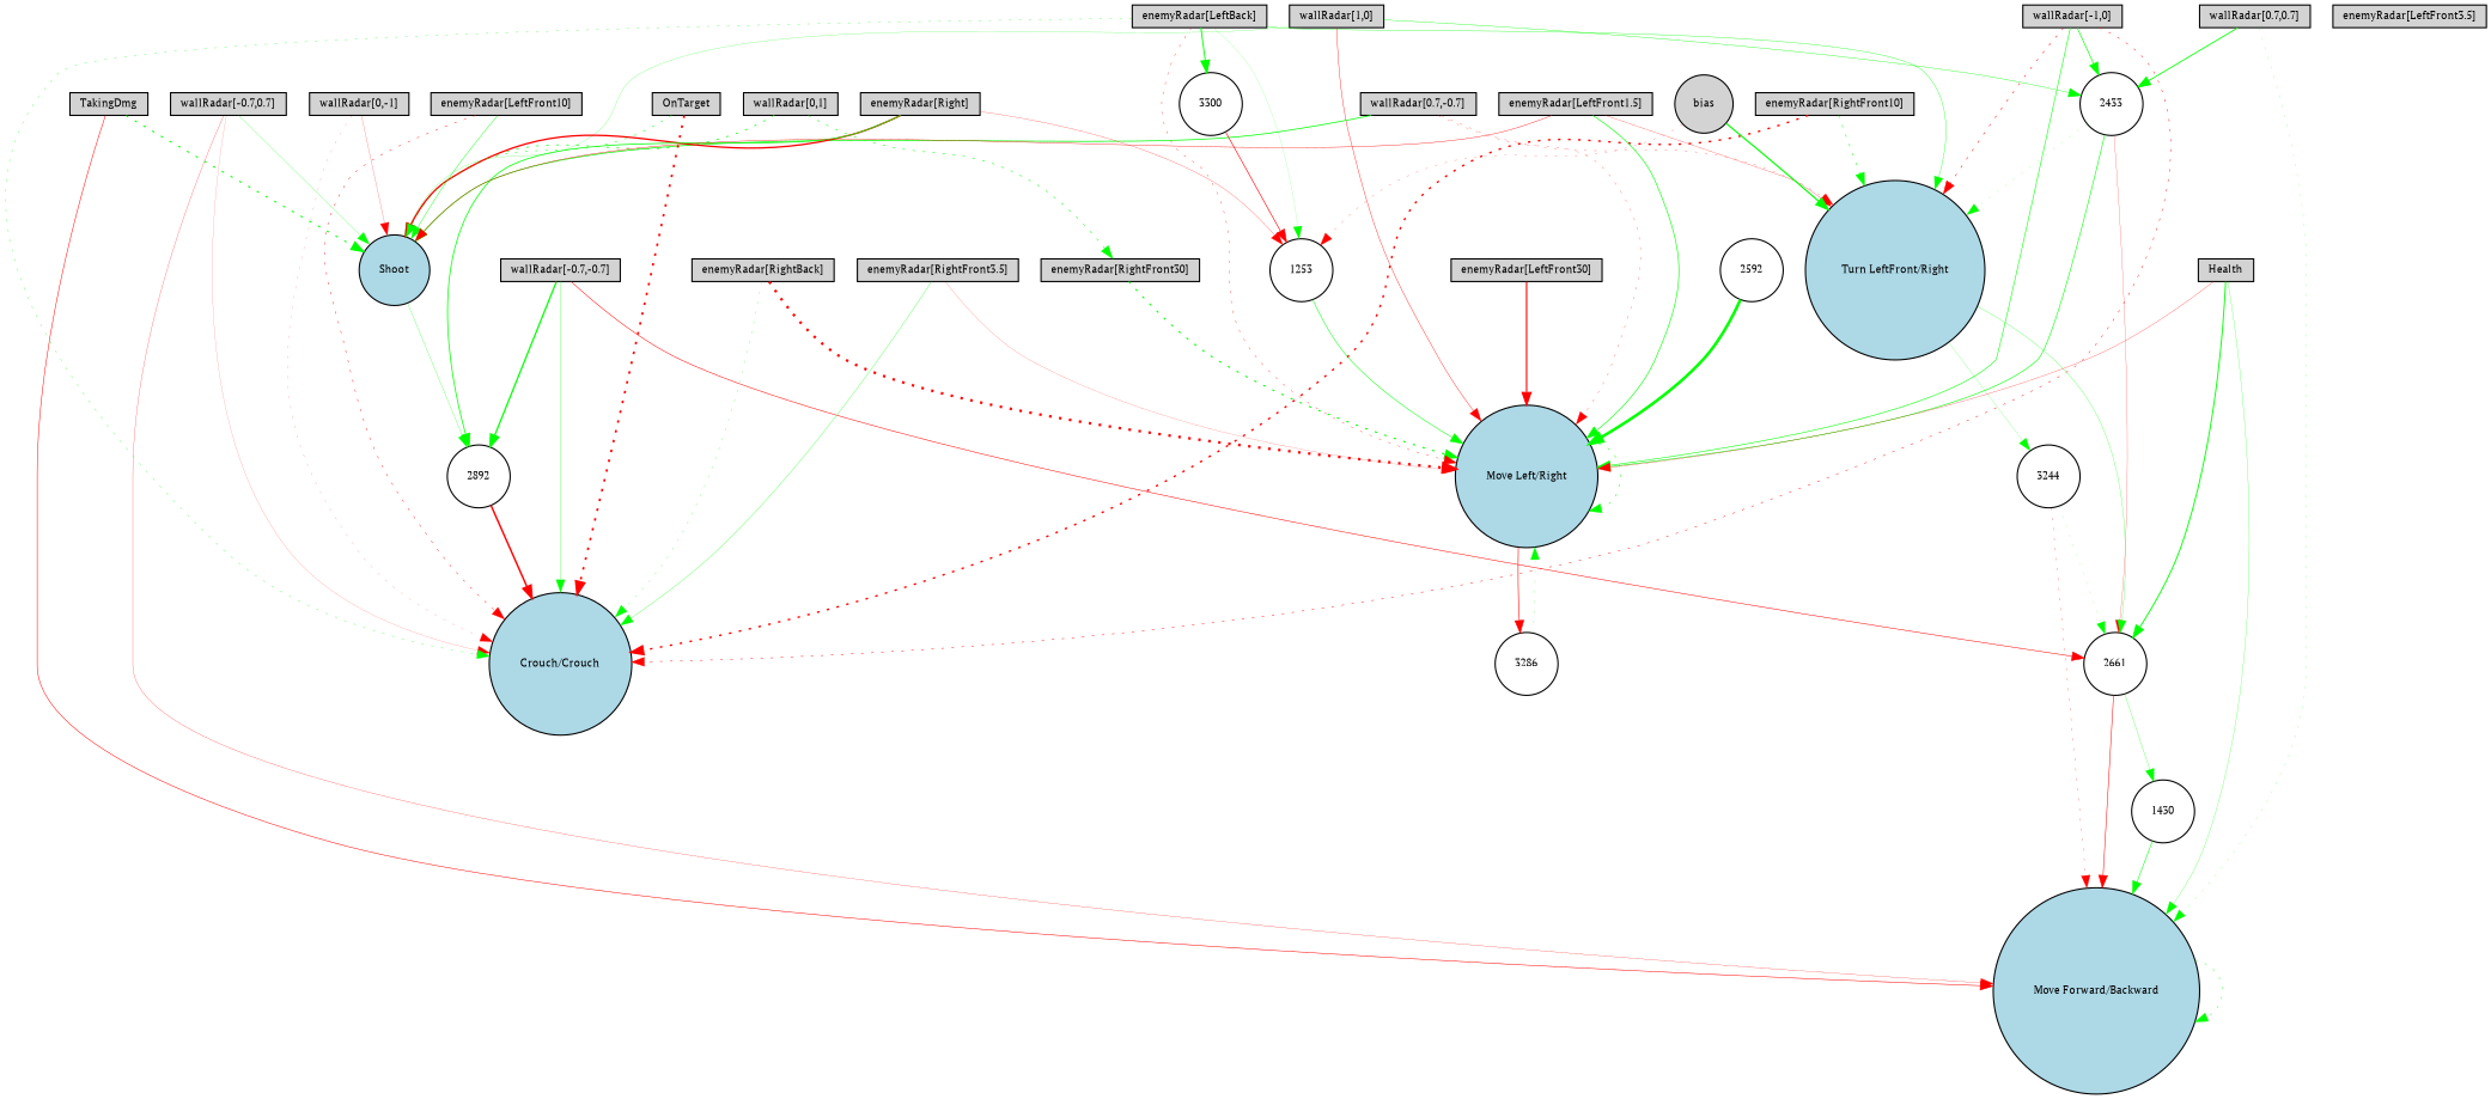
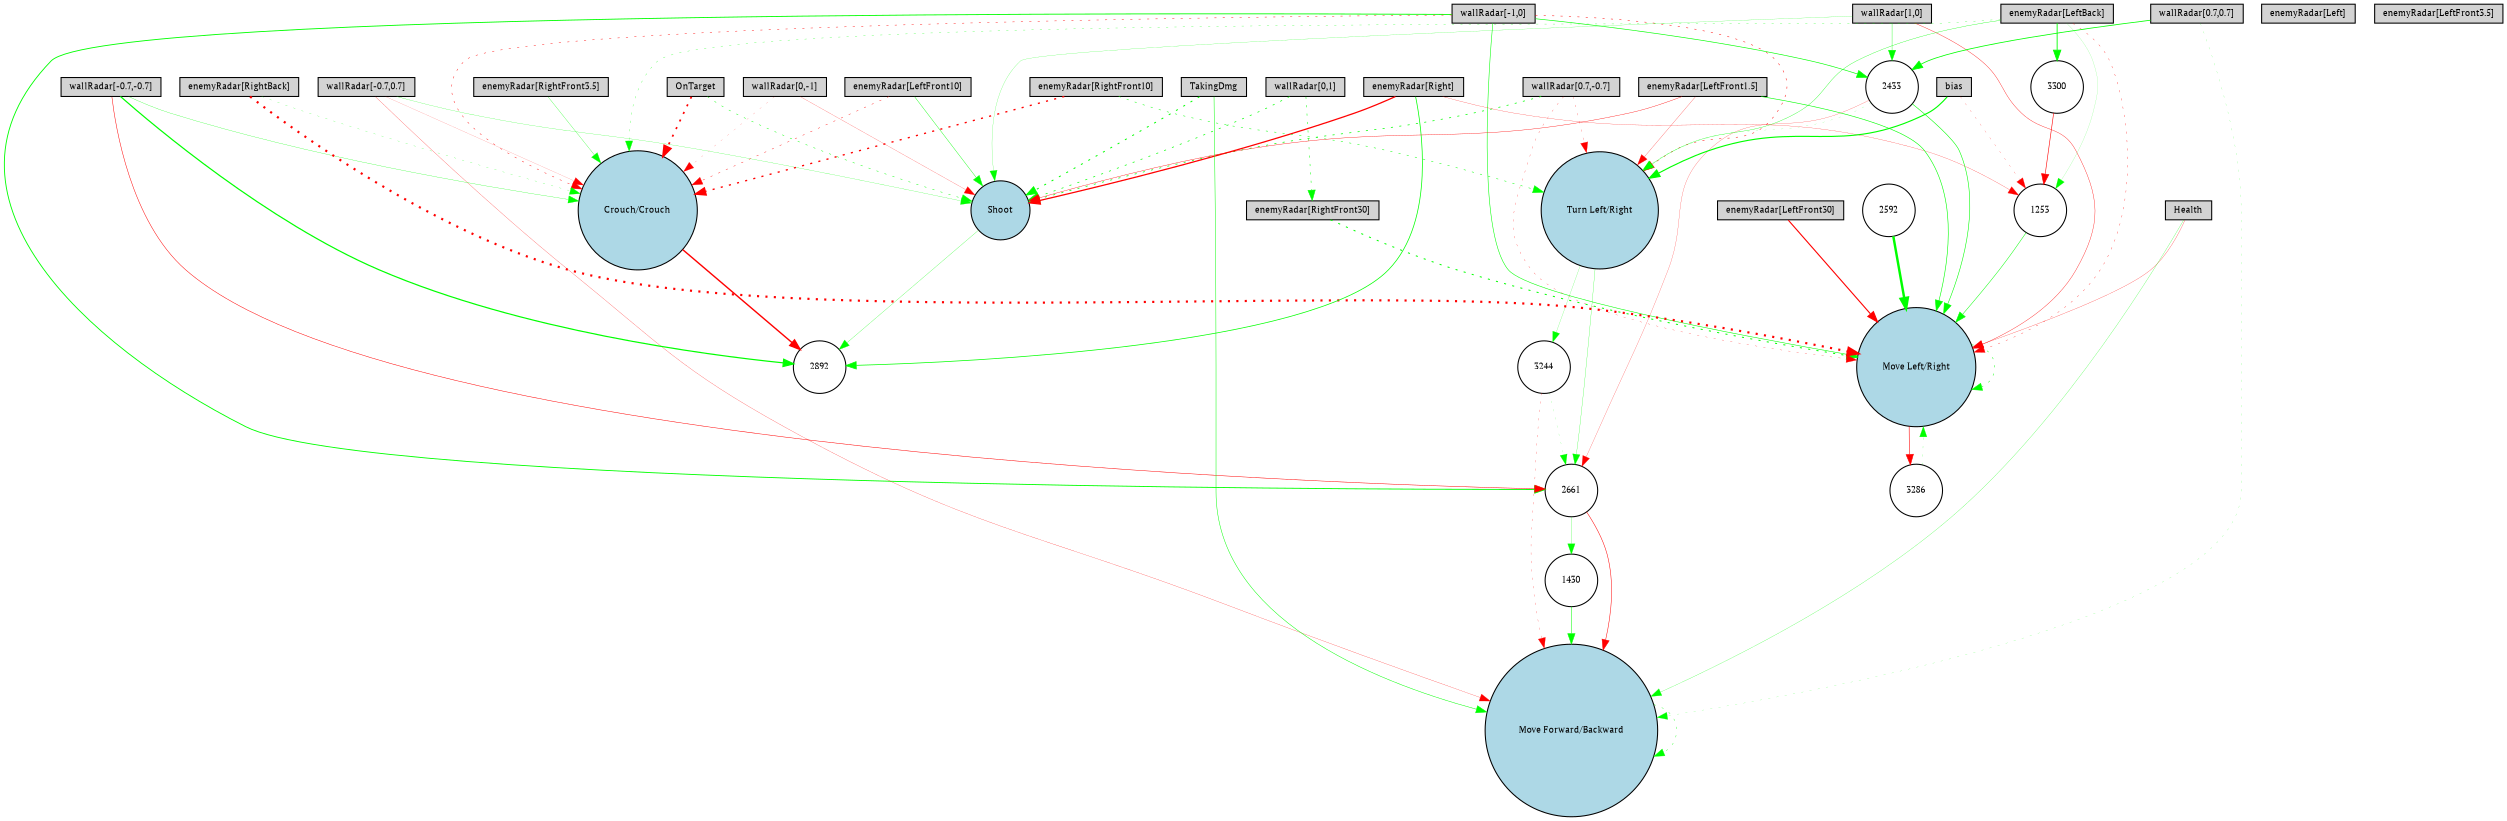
  digraph {
    fontname="PT Serif"
    node [fillcolor=lightgray fontname="PT Serif" fontsize=9 shape=box style=filled]
    edge [color=green fontname="PT Serif" style=solid]
    "wallRadar[1,0]" [height=0.2 width=0.2]
    Shoot [fillcolor=lightblue height=0.2 shape=circle width=0.2]
    "Move Left/Right" [fillcolor=lightblue height=0.2 shape=circle width=0.2]
    2433 [fillcolor=white height=0.2 shape=circle width=0.2]
    2892 [fillcolor=white height=0.2 shape=circle width=0.2]
    3286 [fillcolor=white height=0.2 shape=circle width=0.2]
-   "Turn Left/Right" [fillcolor=lightblue height=0.2 shape=circle width=0.2 label="Turn LeftFront/Right"]
+   "Turn Left/Right" [fillcolor=lightblue height=0.2 shape=circle width=0.2]
    2661 [fillcolor=white height=0.2 shape=circle width=0.2]
    "wallRadar[0,1]" [height=0.2 width=0.2]
    "enemyRadar[RightFront30]" [height=0.2 width=0.2]
    3244 [fillcolor=white height=0.2 shape=circle width=0.2]
    "wallRadar[-1,0]" [height=0.2 width=0.2]
    n13 [fillcolor=lightblue height=0.2 label="Crouch/Crouch" shape=circle width=0.2]
    "wallRadar[0,-1]" [height=0.2 width=0.2]
    "wallRadar[0.7,0.7]" [height=0.2 width=0.2]
    "Move Forward/Backward" [fillcolor=lightblue height=0.2 shape=circle width=0.2]
    "wallRadar[-0.7,0.7]" [height=0.2 width=0.2]
    "wallRadar[-0.7,-0.7]" [height=0.2 width=0.2]
    1430 [fillcolor=white height=0.2 shape=circle width=0.2]
    "wallRadar[0.7,-0.7]" [height=0.2 width=0.2]
    "enemyRadar[RightBack]" [height=0.2 width=0.2]
    "enemyRadar[LeftBack]" [height=0.2 width=0.2]
    1253 [fillcolor=white height=0.2 shape=circle width=0.2]
    3300 [fillcolor=white height=0.2 shape=circle width=0.2]
    "enemyRadar[Right]" [height=0.2 width=0.2]
+   "enemyRadar[Left]" [height=0.2 width=0.2]
    "enemyRadar[LeftFront30]" [height=0.2 width=0.2]
    "enemyRadar[RightFront10]" [height=0.2 width=0.2]
    "enemyRadar[LeftFront10]" [height=0.2 width=0.2]
    "enemyRadar[RightFront3.5]" [height=0.2 width=0.2]
    "enemyRadar[LeftFront3.5]" [height=0.2 width=0.2]
    "enemyRadar[LeftFront1.5]" [height=0.2 width=0.2]
    OnTarget [height=0.2 width=0.2]
    Health [height=0.2 width=0.2]
    TakingDmg [height=0.2 width=0.2]
-   bias [height=0.2 shape=circle width=0.2]
+   bias [height=0.2 width=0.2]
    2592 [fillcolor=white height=0.2 shape=circle width=0.2]
    "wallRadar[1,0]" -> Shoot [penwidth=0.17580802167692866]
    "wallRadar[1,0]" -> "Move Left/Right" [color=red penwidth=0.3364863797962526]
    "wallRadar[1,0]" -> 2433 [penwidth=0.3308600338798285]
    Shoot -> 2892 [penwidth=0.22421457664362482]
    "Move Left/Right" -> "Move Left/Right" [penwidth=0.43081819929484255 style=dotted]
    "Move Left/Right" -> 3286 [color=red penwidth=0.5274685516007787]
    2433 -> "Move Left/Right" [penwidth=0.5331933579521169]
    2433 -> "Turn Left/Right" [penwidth=0.12235114565071328 style=dotted]
    2433 -> 2661 [color=red penwidth=0.18680506424223658]
-   2892 -> n13 [color=red penwidth=1.3348302294811634]
+   n13 -> 2892 [color=red penwidth=1.3348302294811634]
    3286 -> "Move Left/Right" [penwidth=0.16582079559417007 style=dotted]
    "Turn Left/Right" -> 2661 [penwidth=0.23147551872003477]
    "Turn Left/Right" -> 3244 [penwidth=0.16210990496333083]
    2661 -> "Move Forward/Backward" [color=red penwidth=0.47171679472134675]
    2661 -> 1430 [penwidth=0.23215406907768266]
    "wallRadar[0,1]" -> Shoot [penwidth=0.6479040875381805 style=dotted]
    "wallRadar[0,1]" -> "enemyRadar[RightFront30]" [penwidth=0.47101407252324656 style=dotted]
    "enemyRadar[RightFront30]" -> "Move Left/Right" [penwidth=0.9477678025036432 style=dotted]
    3244 -> 2661 [penwidth=0.11928172664884854 style=dotted]
    3244 -> "Move Forward/Backward" [color=red penwidth=0.207310827077763 style=dotted]
    "wallRadar[-1,0]" -> "Move Left/Right" [penwidth=0.512651308451648]
    "wallRadar[-1,0]" -> 2433 [penwidth=0.5997179176109148]
    "wallRadar[-1,0]" -> "Turn Left/Right" [color=red penwidth=0.46390484274047905 style=dotted]
    "wallRadar[-1,0]" -> n13 [color=red penwidth=0.40063865766751017 style=dotted]
    "wallRadar[0,-1]" -> Shoot [color=red penwidth=0.1747351934546526]
    "wallRadar[0,-1]" -> n13 [color=red penwidth=0.1213291510843607 style=dotted]
    "wallRadar[0.7,0.7]" -> 2433 [penwidth=0.7505348397894246]
    "wallRadar[0.7,0.7]" -> "Move Forward/Backward" [penwidth=0.1379253585219882 style=dotted]
    "Move Forward/Backward" -> "Move Forward/Backward" [penwidth=0.32698750618017197 style=dotted]
    "wallRadar[-0.7,0.7]" -> Shoot [penwidth=0.19475597098857272]
    "wallRadar[-0.7,0.7]" -> n13 [color=red penwidth=0.11528714404430036]
    "wallRadar[-0.7,0.7]" -> "Move Forward/Backward" [color=red penwidth=0.21067914617724126]
    "wallRadar[-0.7,-0.7]" -> 2892 [penwidth=1.144246591995849]
    "wallRadar[-0.7,-0.7]" -> 2661 [color=red penwidth=0.45978365558187173]
    "wallRadar[-0.7,-0.7]" -> n13 [penwidth=0.2517952098119468]
    1430 -> "Move Forward/Backward" [penwidth=0.4803730017761141]
-   "wallRadar[0.7,-0.7]" -> Shoot [penwidth=0.6799262267847499]
+   "wallRadar[0.7,-0.7]" -> Shoot [penwidth=0.6799262267847499 style=dotted]
    "wallRadar[0.7,-0.7]" -> "Move Left/Right" [color=red penwidth=0.2163585508600453 style=dotted]
    "wallRadar[0.7,-0.7]" -> "Turn Left/Right" [color=red penwidth=0.20463574077282654 style=dotted]
    "enemyRadar[RightBack]" -> "Move Left/Right" [color=red penwidth=2.0898663173494176 style=dotted]
    "enemyRadar[RightBack]" -> n13 [penwidth=0.1959696685404454 style=dotted]
    "enemyRadar[LeftBack]" -> "Move Left/Right" [color=red penwidth=0.28484697375602297 style=dotted]
    "enemyRadar[LeftBack]" -> "Turn Left/Right" [penwidth=0.31358562755140423]
    "enemyRadar[LeftBack]" -> n13 [penwidth=0.25276567011266116 style=dotted]
    "enemyRadar[LeftBack]" -> 1253 [penwidth=0.11441165656710794]
    "enemyRadar[LeftBack]" -> 3300 [penwidth=0.83359670887801]
    1253 -> "Move Left/Right" [penwidth=0.45234433663299334]
    3300 -> 1253 [color=red penwidth=0.5580728500651009]
    "enemyRadar[Right]" -> Shoot [color=red penwidth=1.197440304461878]
    "enemyRadar[Right]" -> 2892 [penwidth=0.69486830740449]
    "enemyRadar[Right]" -> 1253 [color=red penwidth=0.20440419404666843]
    "enemyRadar[LeftFront30]" -> "Move Left/Right" [color=red penwidth=1.0509430365748897]
    "enemyRadar[RightFront10]" -> "Turn Left/Right" [penwidth=0.4617959782976254 style=dotted]
    "enemyRadar[RightFront10]" -> n13 [color=red penwidth=1.2990204802224274 style=dotted]
    "enemyRadar[LeftFront10]" -> Shoot [penwidth=0.3697898618271487]
    "enemyRadar[LeftFront10]" -> n13 [color=red penwidth=0.36500679374237144 style=dotted]
-   "enemyRadar[RightFront3.5]" -> "Move Left/Right" [color=red penwidth=0.13334420526598928]
    "enemyRadar[RightFront3.5]" -> n13 [penwidth=0.2546178752856785]
    "enemyRadar[LeftFront1.5]" -> Shoot [color=red penwidth=0.34452855393366744]
    "enemyRadar[LeftFront1.5]" -> "Move Left/Right" [penwidth=0.5581077617771747]
    "enemyRadar[LeftFront1.5]" -> "Turn Left/Right" [color=red penwidth=0.21561882200157517]
    OnTarget -> Shoot [penwidth=0.4328400723660738 style=dotted]
    OnTarget -> n13 [color=red penwidth=1.6069624246563639 style=dotted]
    Health -> "Move Left/Right" [color=red penwidth=0.22375774327957276]
-   Health -> 2661 [penwidth=0.8416981808071707]
+   "wallRadar[-1,0]" -> 2661 [penwidth=0.8416981808071707]
    Health -> "Move Forward/Backward" [penwidth=0.21659530075467873]
    TakingDmg -> Shoot [penwidth=0.925920740104495 style=dotted]
-   TakingDmg -> "Move Forward/Backward" [color=red penwidth=0.4532189377991622]
+   TakingDmg -> "Move Forward/Backward" [penwidth=0.4532189377991622]
    bias -> "Turn Left/Right" [penwidth=1.0744596663668469]
    bias -> 1253 [color=red penwidth=0.17339726265256905 style=dotted]
    2592 -> "Move Left/Right" [penwidth=2.329145179695829]
  }
